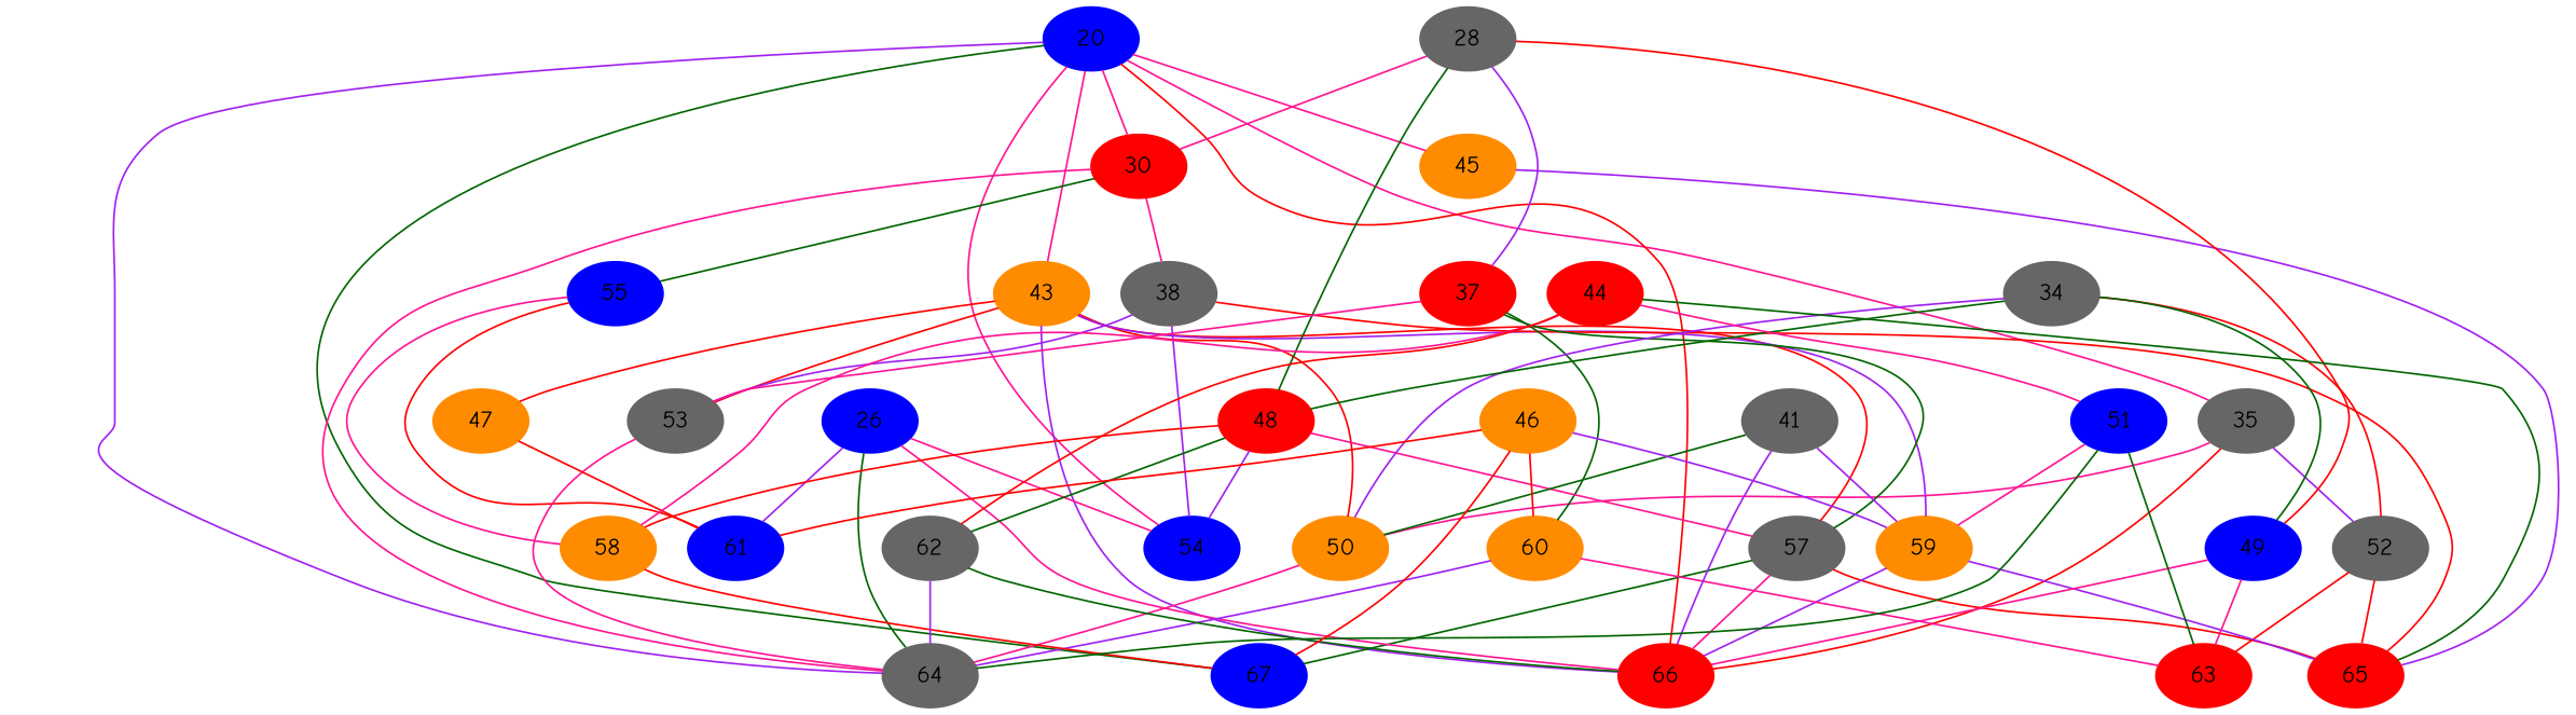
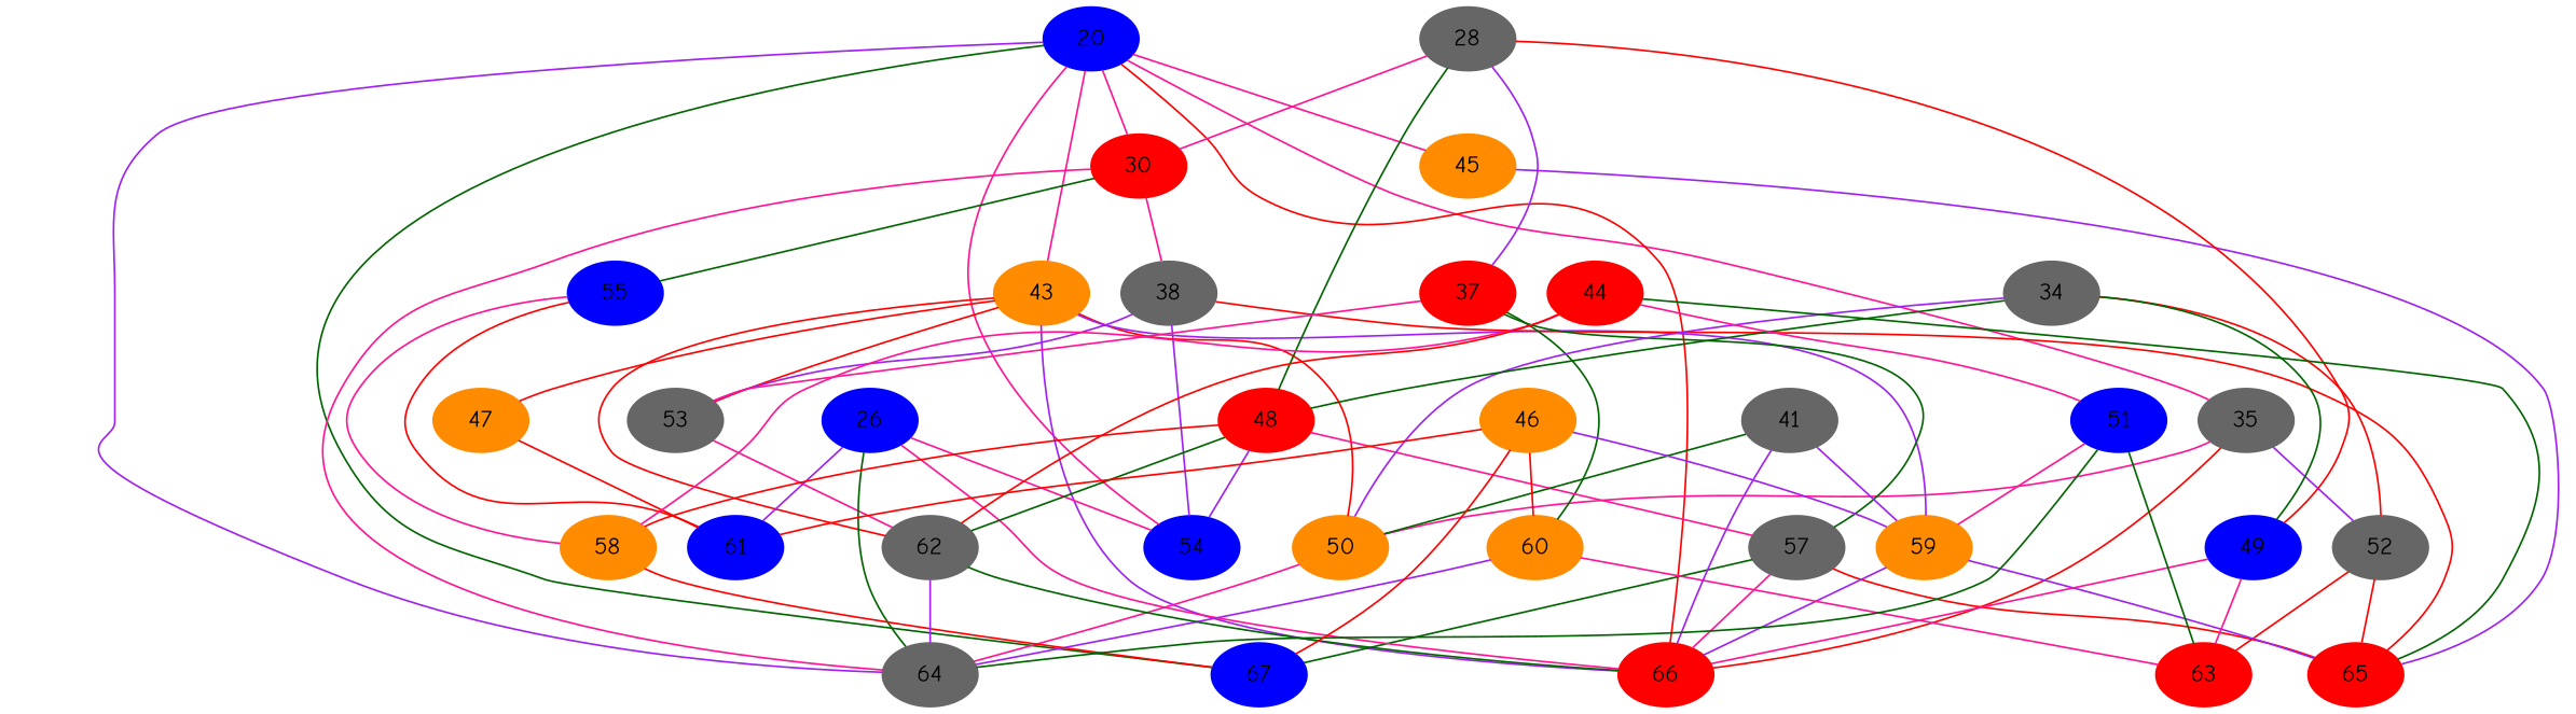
  graph {
    fontname="Comic Neue"
    node [color=gray40 fontname="Comic Neue" style=filled]
    edge [color=deeppink fontname="Comic Neue"]
    20 [color=blue super="+17"]
    30 [color=red super="+11"]
    35
    43 [color=darkorange super="+16+23+39"]
    45 [color=darkorange]
    54 [color=blue]
    64 [super="+1+4+12"]
    66 [color=red super="+13+15+40+33"]
    67 [color=blue]
    38
    55 [color=blue]
    50 [color=darkorange super="+42"]
    52
    53
    57 [super="+22"]
    59 [color=darkorange super="+19+31+32"]
    47 [color=darkorange]
    65 [color=red super="+9+24"]
    26 [color=blue]
    61 [color=blue]
    28
    37 [color=red]
    48 [color=red super="+21+29"]
    49 [color=blue]
    60 [color=darkorange]
    58 [color=darkorange]
    62 [super="+3+27+56"]
    63 [color=red]
    34
    41
    44 [color=red]
    51 [color=blue]
    46 [color=darkorange super="+36"]
    20 -- 30
    20 -- 35
    20 -- 43 [weight=3]
    20 -- 45 [weight=3]
    20 -- 54
    20 -- 64 [color=purple]
    20 -- 66 [color=red]
    20 -- 67 [color=darkgreen]
    30 -- 64
    30 -- 38
    30 -- 55 [color=darkgreen weight=2]
    35 -- 66 [color=red]
    35 -- 50
    35 -- 52 [color=purple]
    43 -- 66 [color=purple weight=3]
    43 -- 50 [color=red]
    43 -- 53 [color=red]
-   43 -- 57 [color=red]
+   43 -- 62 [color=red]
    43 -- 59 [color=purple]
    43 -- 47 [color=red weight=2]
    45 -- 65 [color=purple]
    38 -- 54 [color=purple]
    38 -- 53 [color=purple]
    38 -- 65 [color=red]
    55 -- 61 [color=red]
    55 -- 58
    50 -- 64 [weight=2]
    52 -- 65 [color=red]
    52 -- 63 [color=red]
-   53 -- 64
+   53 -- 62
    57 -- 66
    57 -- 67 [color=darkgreen]
    57 -- 65 [color=red]
    59 -- 66 [color=purple weight=4]
    59 -- 65 [color=purple weight=3]
    47 -- 61 [color=red]
    26 -- 54
    26 -- 64 [color=darkgreen]
    26 -- 66
    26 -- 61 [color=purple]
    28 -- 30
    28 -- 37 [color=purple]
    28 -- 48 [color=darkgreen]
    28 -- 49 [color=red]
    37 -- 53
    37 -- 57 [color=darkgreen]
    37 -- 60 [color=darkgreen]
    48 -- 54 [color=purple]
    48 -- 57
    48 -- 58 [color=red]
    48 -- 62 [color=darkgreen weight=3]
    49 -- 66
    49 -- 63
    60 -- 64 [color=purple]
    60 -- 63
    58 -- 67 [color=red]
    62 -- 64 [color=purple weight=3]
    62 -- 66 [color=darkgreen weight=3]
    34 -- 50 [color=purple]
    34 -- 52 [color=red]
    34 -- 48 [color=darkgreen]
    34 -- 49 [color=darkgreen]
    41 -- 66 [color=purple]
    41 -- 50 [color=darkgreen]
    41 -- 59 [color=purple weight=2]
    44 -- 65 [color=darkgreen]
    44 -- 58
    44 -- 62 [color=red]
    44 -- 51
    51 -- 64 [color=darkgreen]
    51 -- 59
    51 -- 63 [color=darkgreen]
    46 -- 67 [color=red]
    46 -- 59 [color=purple weight=3]
    46 -- 61 [color=red]
    46 -- 60 [color=red]
  }
